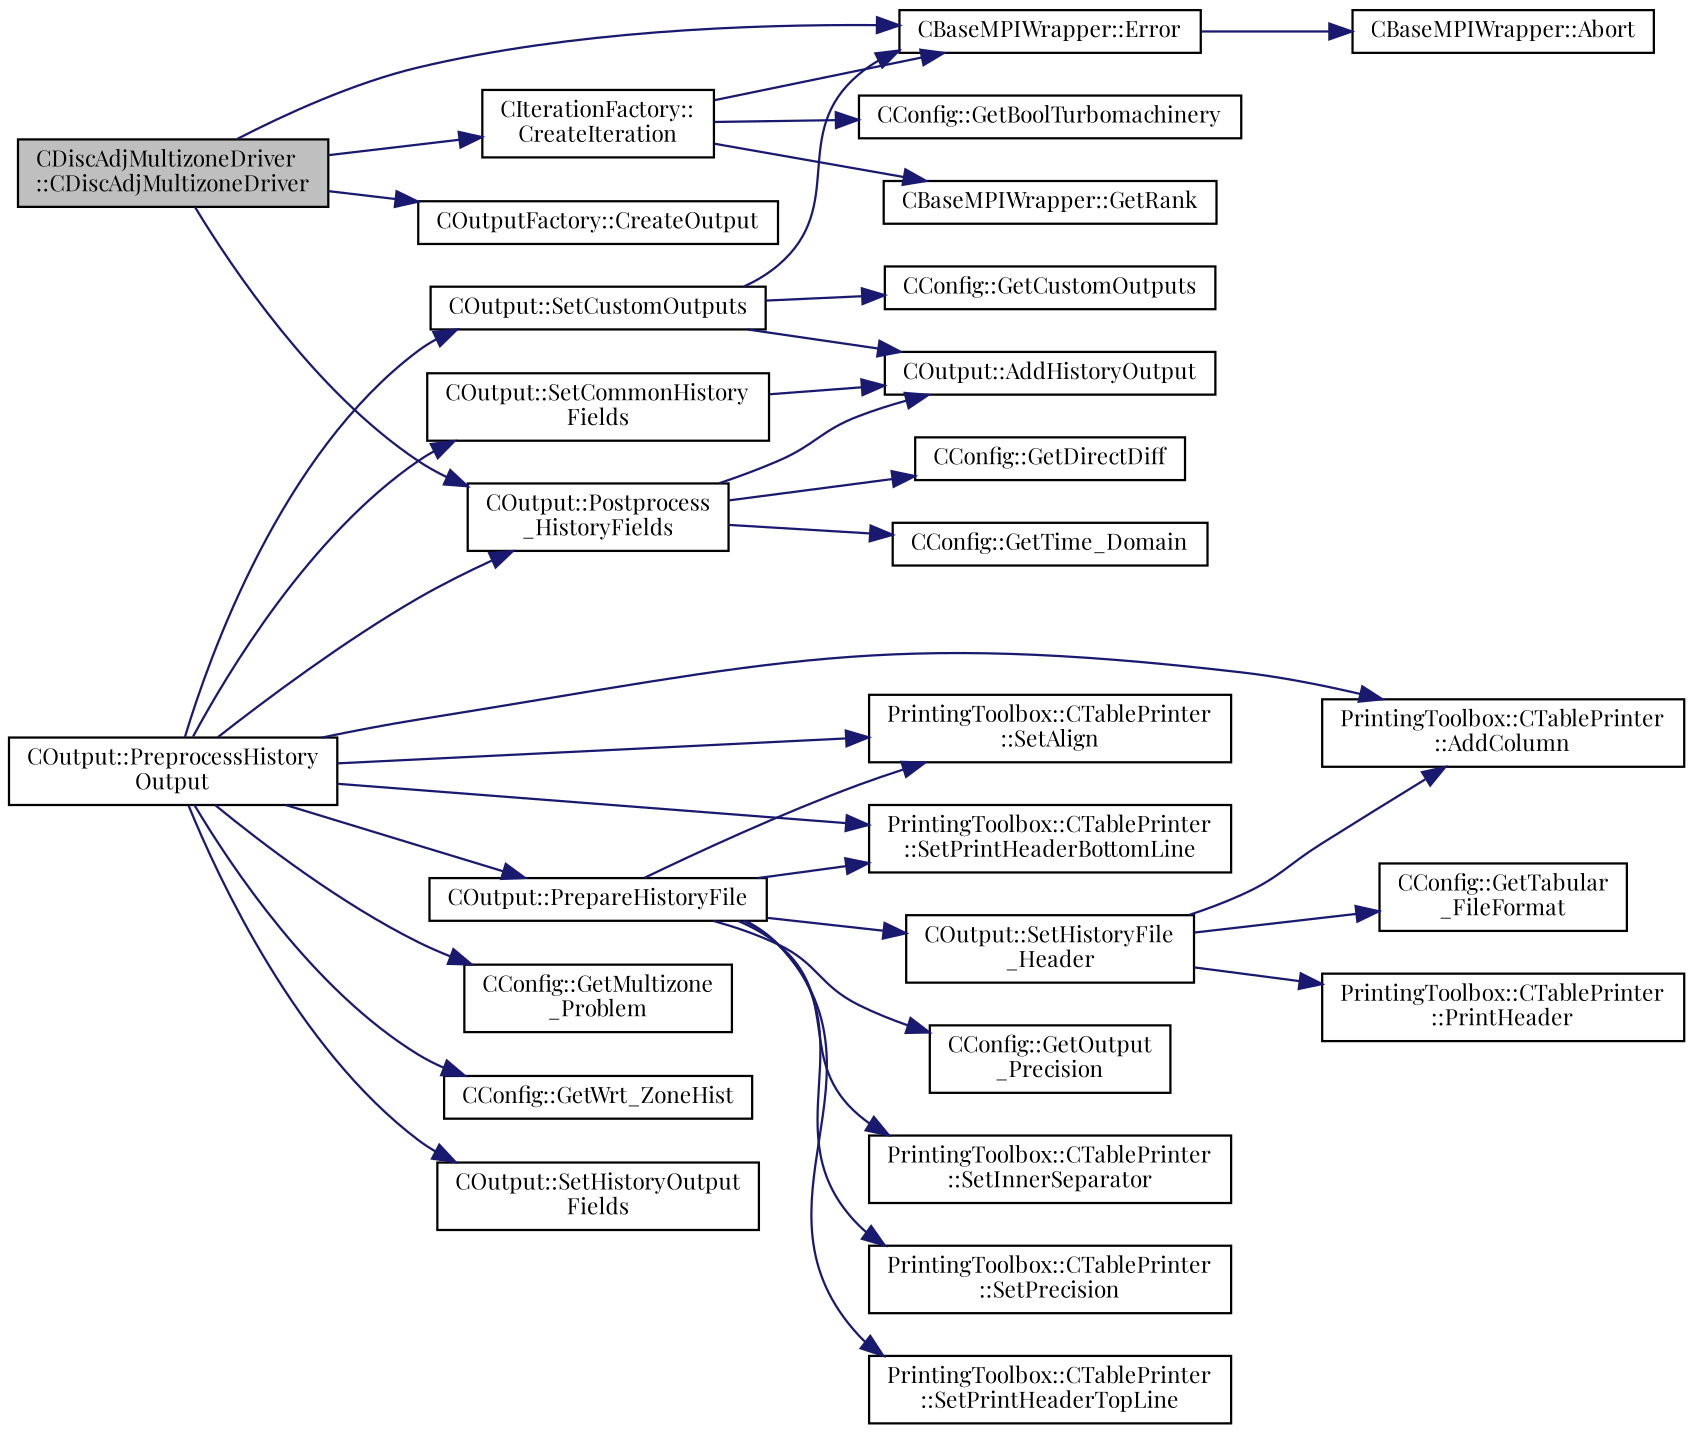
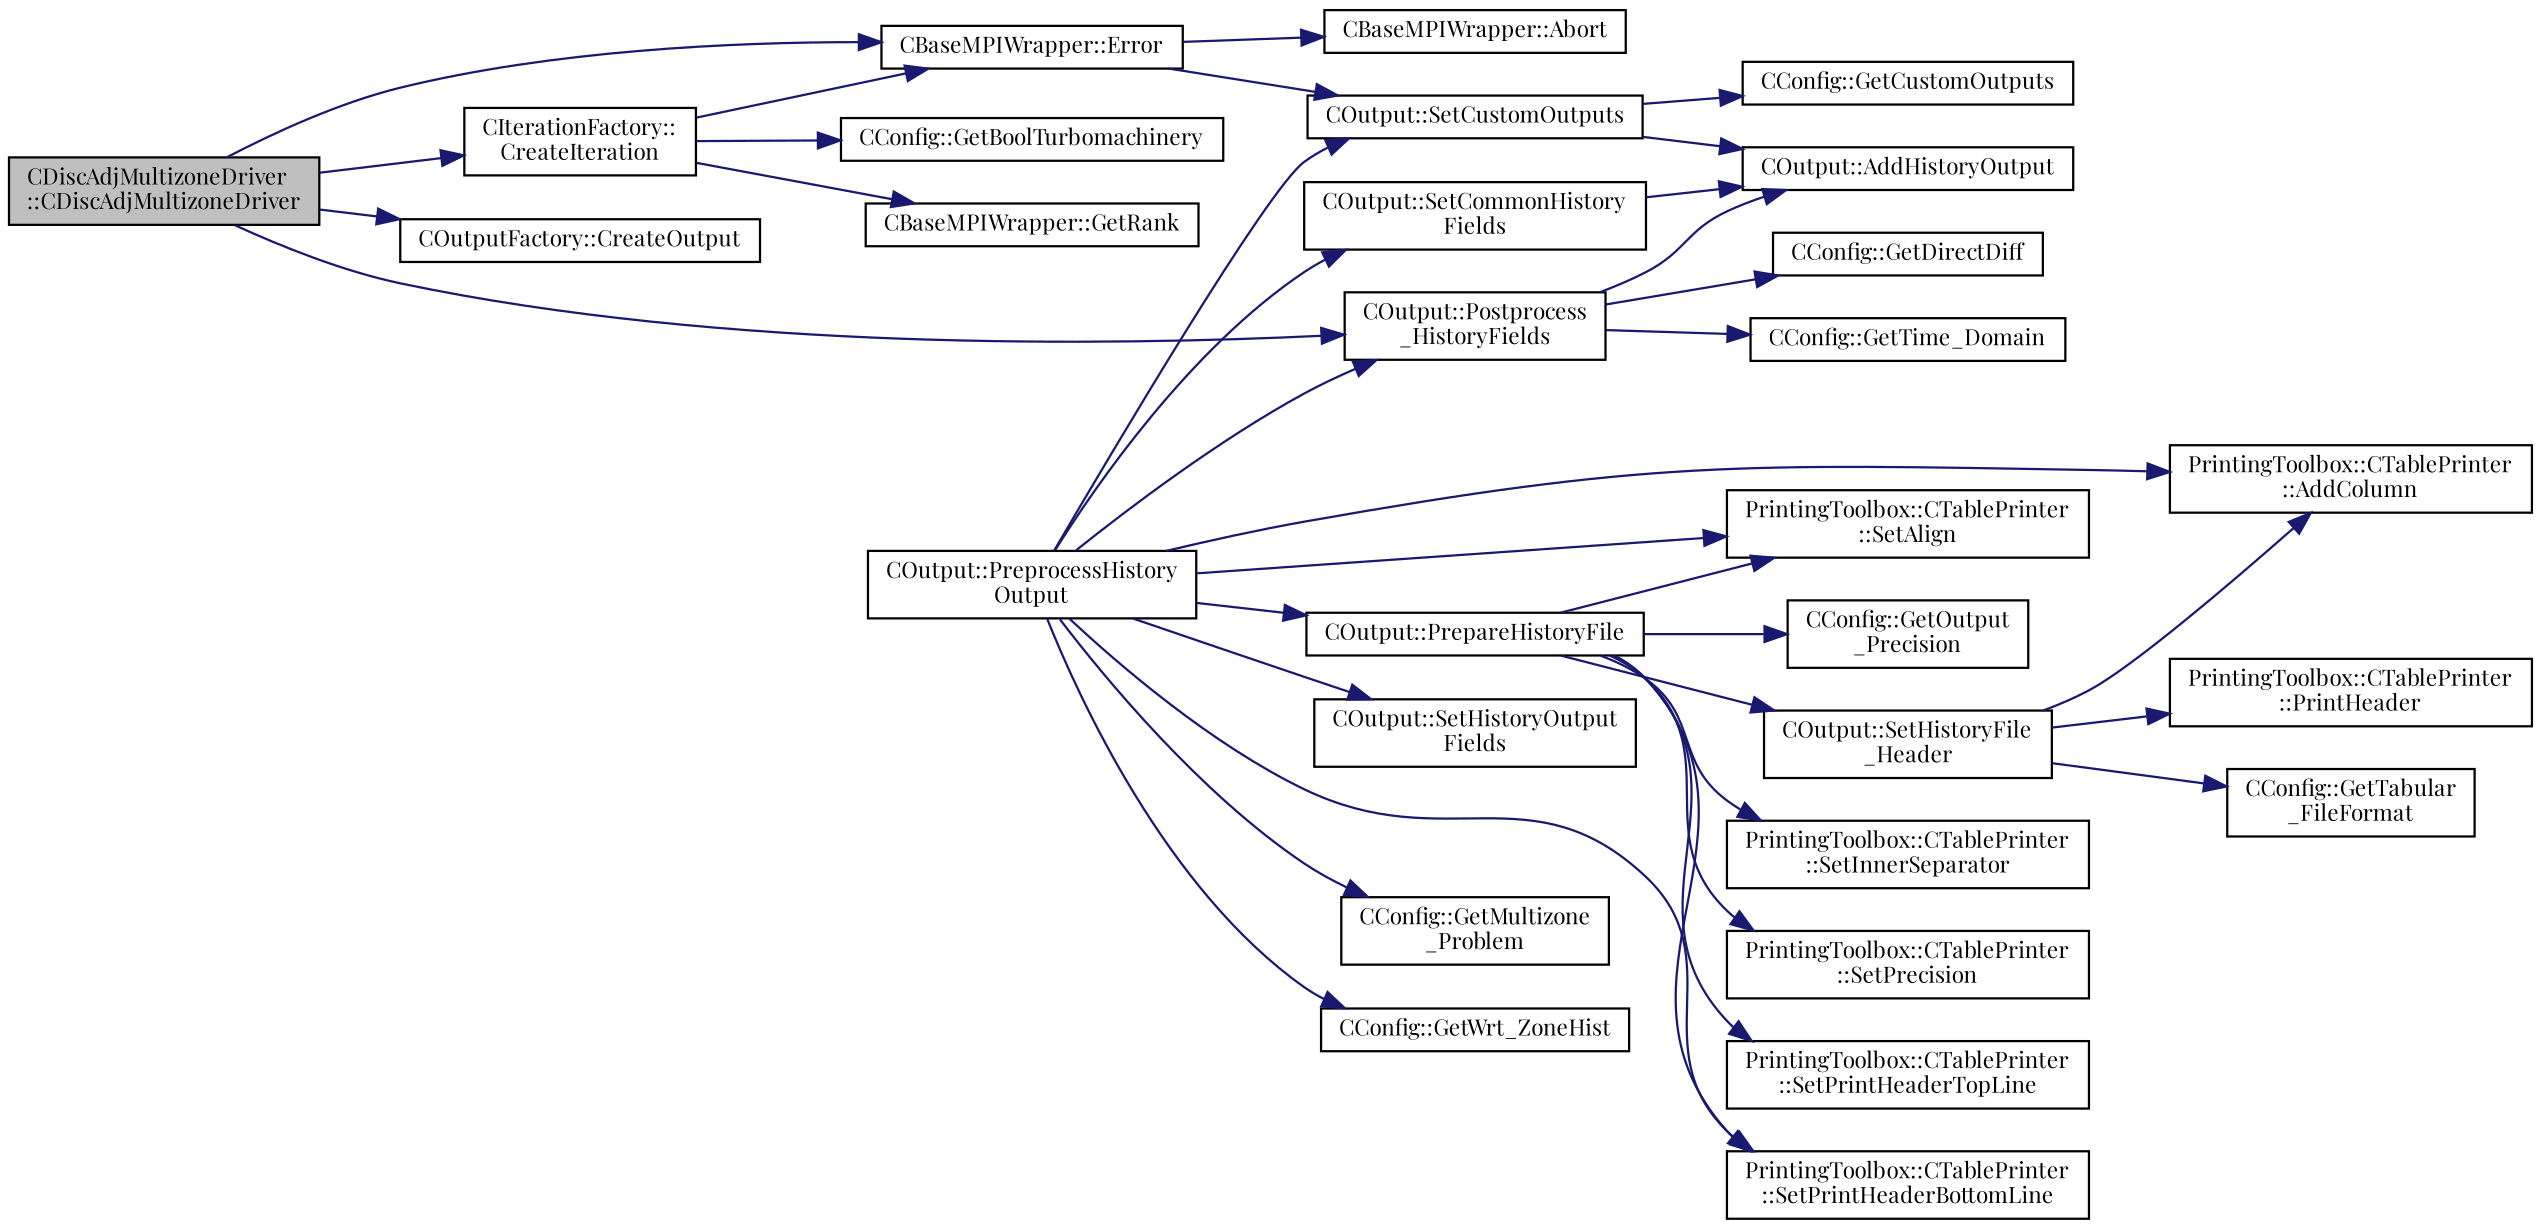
  digraph {
    fontname="Playfair Display"
    rankdir=LR
    node [color=black fillcolor=white fontname="Playfair Display" fontsize=10 shape=record style=filled]
    edge [color=midnightblue fontname="Playfair Display" fontsize=10 labelfontname=Helvetica labelfontsize=10 style=solid]
    n1 [fillcolor=grey75 fontcolor=black height=0.2 label="CDiscAdjMultizoneDriver\l::CDiscAdjMultizoneDriver" width=0.4]
    n2 [height=0.2 label="CIterationFactory::\lCreateIteration" width=0.4]
    n3 [height=0.2 label="CBaseMPIWrapper::Error" width=0.4]
    n4 [height=0.2 label="COutputFactory::CreateOutput" width=0.4]
    n5 [height=0.2 label="COutput::Postprocess\l_HistoryFields" width=0.4]
    n6 [height=0.2 label="CConfig::GetBoolTurbomachinery" width=0.4]
    n7 [height=0.2 label="CBaseMPIWrapper::GetRank" width=0.4]
    n8 [height=0.2 label="CBaseMPIWrapper::Abort" width=0.4]
    n9 [height=0.2 label="COutput::PreprocessHistory\lOutput" width=0.4]
    n10 [height=0.2 label="PrintingToolbox::CTablePrinter\l::AddColumn" width=0.4]
    n11 [height=0.2 label="CConfig::GetMultizone\l_Problem" width=0.4]
    n12 [height=0.2 label="CConfig::GetWrt_ZoneHist" width=0.4]
    n13 [height=0.2 label="COutput::PrepareHistoryFile" width=0.4]
    n14 [height=0.2 label="PrintingToolbox::CTablePrinter\l::SetAlign" width=0.4]
    n15 [height=0.2 label="PrintingToolbox::CTablePrinter\l::SetPrintHeaderBottomLine" width=0.4]
    n16 [height=0.2 label="COutput::SetCommonHistory\lFields" width=0.4]
    n17 [height=0.2 label="COutput::SetCustomOutputs" width=0.4]
    n18 [height=0.2 label="COutput::SetHistoryOutput\lFields" width=0.4]
    n19 [height=0.2 label="COutput::AddHistoryOutput" width=0.4]
    n20 [height=0.2 label="CConfig::GetDirectDiff" width=0.4]
    n21 [height=0.2 label="CConfig::GetTime_Domain" width=0.4]
    n22 [height=0.2 label="CConfig::GetOutput\l_Precision" width=0.4]
    n23 [height=0.2 label="COutput::SetHistoryFile\l_Header" width=0.4]
    n24 [height=0.2 label="PrintingToolbox::CTablePrinter\l::SetInnerSeparator" width=0.4]
    n25 [height=0.2 label="PrintingToolbox::CTablePrinter\l::SetPrecision" width=0.4]
    n26 [height=0.2 label="PrintingToolbox::CTablePrinter\l::SetPrintHeaderTopLine" width=0.4]
    n27 [height=0.2 label="CConfig::GetCustomOutputs" width=0.4]
    n28 [height=0.2 label="CConfig::GetTabular\l_FileFormat" width=0.4]
    n29 [height=0.2 label="PrintingToolbox::CTablePrinter\l::PrintHeader" width=0.4]
    n1 -> n2
    n1 -> n3
    n1 -> n4
    n1 -> n5
    n2 -> n3
    n2 -> n6
    n2 -> n7
    n3 -> n8
    n5 -> n19
    n5 -> n20
    n5 -> n21
    n9 -> n5
    n9 -> n10
    n9 -> n11
    n9 -> n12
    n9 -> n13
    n9 -> n14
    n9 -> n15
    n9 -> n16
    n9 -> n17
    n9 -> n18
    n13 -> n14
    n13 -> n15
    n13 -> n22
    n13 -> n23
    n13 -> n24
    n13 -> n25
    n13 -> n26
    n16 -> n19
-   n17 -> n3
+   n3 -> n17
    n17 -> n19
    n17 -> n27
    n23 -> n10
    n23 -> n28
    n23 -> n29
  }
